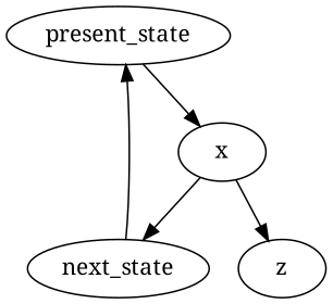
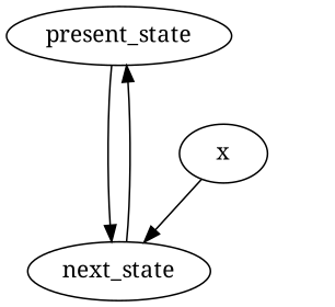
  strict digraph {
    fontname="Noto Serif"
    node [fontname="Noto Serif"]
    edge [fontname="Noto Serif" weight=8.0]
    present_state
    next_state
    x
-   z
-   present_state -> x
+   present_state -> next_state
    next_state -> present_state [weight=1.0]
    x -> next_state
-   x -> z [weight=1.0]
  }
